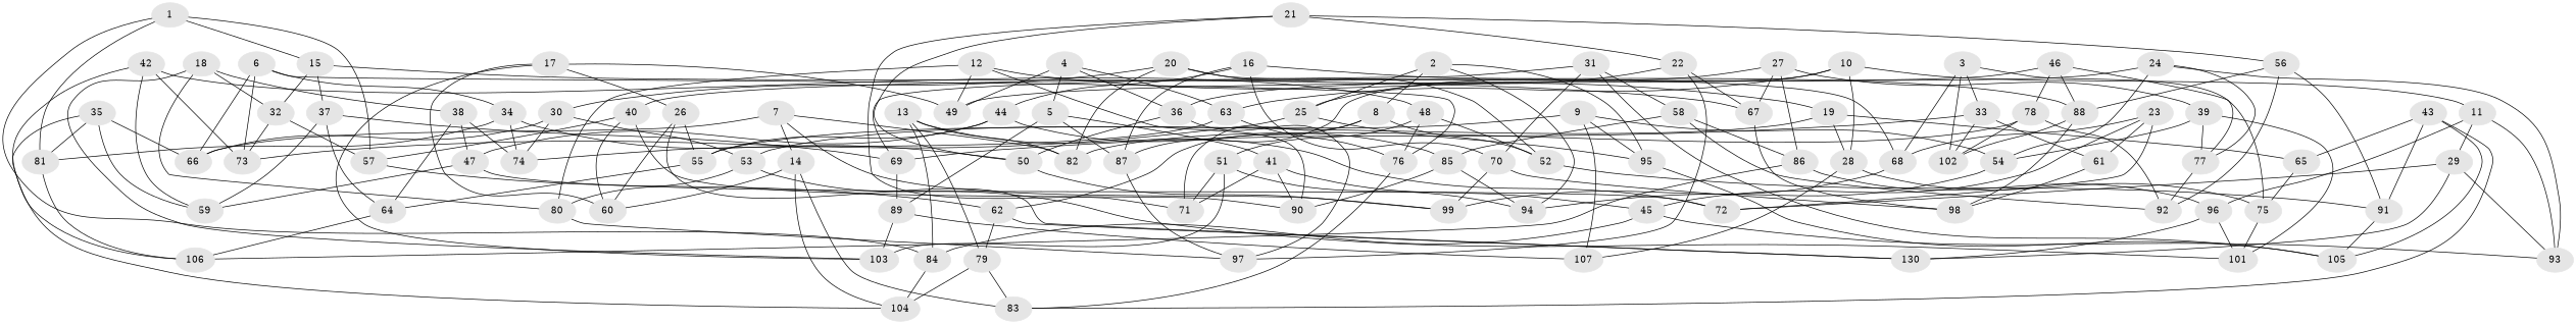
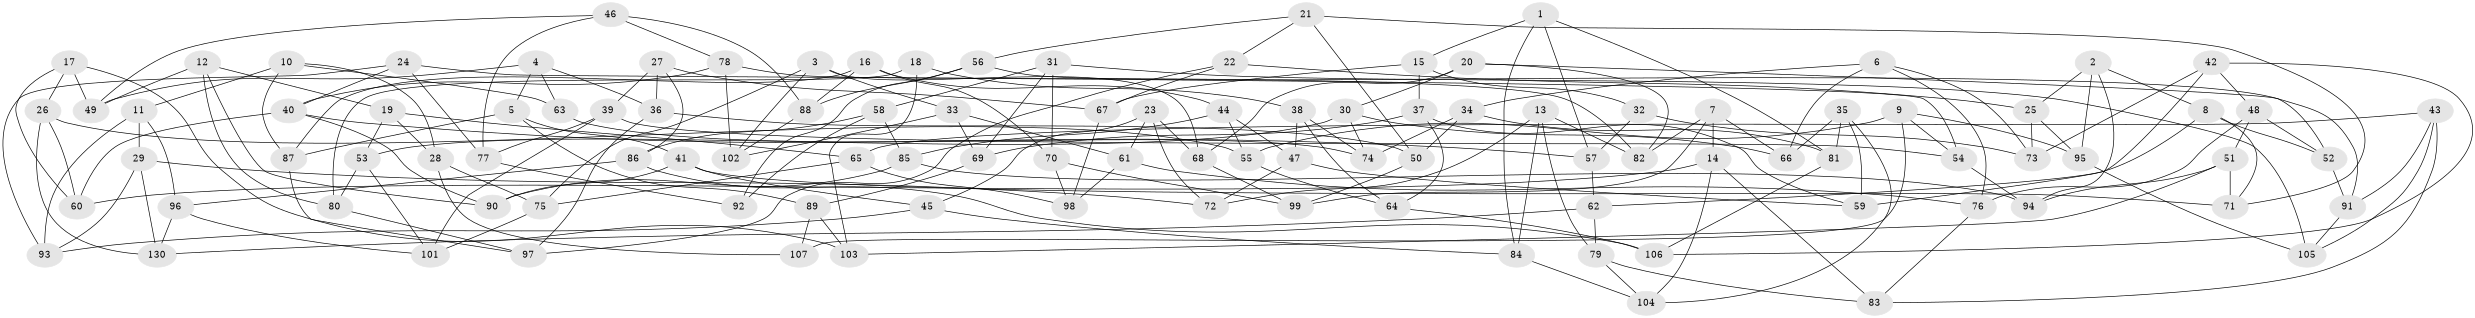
  graph {
    node [color=gray90 style=filled]
    1
    15
    57
    81
    84
    32
    37
    67
    62
    106
    104
    2
    8
    25
    94
    95
    52
    71
    73
    105
    3
    33
    68
    75
    102
    61
    69
    99
    101
    4
    5
    36
    49
    63
    41
    87
    89
    50
    97
    74
    90
    45
    107
    103
    6
    34
    66
    76
    83
    7
    14
    82
    60
    91
    79
    n56 [label=130]
    9
    54
    55
    64
    10
    11
    28
    29
    93
    96
    72
    12
    19
    80
    53
    65
    13
    59
    98
    16
    44
    70
    88
    47
    85
    17
    26
    18
    38
    20
    30
    21
    22
    56
    92
    23
    24
    40
    77
    27
    39
    86
    31
    58
    35
    42
    48
    51
    43
    46
    78
    1 -- 15
    1 -- 57
    1 -- 81
    1 -- 84
    15 -- 32
    15 -- 37
    15 -- 67
    57 -- 62
    81 -- 106
    84 -- 104
    32 -- 57
    32 -- 73
    37 -- 69
    37 -- 64
    37 -- 59
    67 -- 98
    62 -- 79
    62 -- n56
    2 -- 8
    2 -- 25
    2 -- 94
    2 -- 95
    8 -- 62
    8 -- 52
    8 -- 71
    25 -- 95
    25 -- 73
    95 -- 105
    52 -- 91
    3 -- 33
    3 -- 68
    3 -- 75
    3 -- 102
    33 -- 102
    33 -- 61
    33 -- 69
    68 -- 99
    75 -- 101
-   63 -- 76
+   61 -- 76
    61 -- 98
    69 -- 89
    4 -- 5
    4 -- 36
    4 -- 49
    4 -- 63
    5 -- 41
    5 -- 87
    5 -- 89
    36 -- 50
    36 -- 97
    63 -- 74
    41 -- 71
    41 -- 90
    41 -- 45
    87 -- 97
    89 -- 107
    89 -- 103
    50 -- 99
    45 -- 84
    45 -- 93
    6 -- 73
    6 -- 34
    6 -- 66
    6 -- 76
    34 -- 81
    34 -- 50
    34 -- 74
    76 -- 83
    7 -- 99
    7 -- 66
    7 -- 14
    7 -- 82
    14 -- 104
    14 -- 83
    14 -- 60
    91 -- 105
    79 -- 104
    79 -- 83
    9 -- 95
    9 -- 107
    9 -- 54
    9 -- 55
    54 -- 94
    55 -- 64
    64 -- 106
    10 -- 63
    10 -- 87
    10 -- 11
    10 -- 28
    11 -- 29
    11 -- 93
    11 -- 96
    28 -- 75
    28 -- 107
    29 -- n56
    29 -- 93
    29 -- 72
    96 -- 101
    96 -- n56
    12 -- 49
    12 -- 90
    12 -- 19
    12 -- 80
    19 -- 28
    19 -- 53
    19 -- 65
    80 -- 97
    53 -- 101
    53 -- 80
    65 -- 75
-   88 -- 98
+   65 -- 98
    13 -- 84
    13 -- 82
    13 -- 79
    13 -- 72
    16 -- 87
    16 -- 44
    16 -- 70
    16 -- 88
    44 -- 55
    44 -- 47
    44 -- 85
    70 -- 99
    70 -- 98
    88 -- 102
    47 -- 72
    47 -- 59
    85 -- 94
    85 -- 90
    17 -- 49
    17 -- 103
    17 -- 60
    17 -- 26
    26 -- 60
    26 -- n56
    26 -- 55
-   18 -- 32
    18 -- 103
    18 -- 80
    18 -- 38
    38 -- 74
    38 -- 64
    38 -- 47
    20 -- 52
    20 -- 68
    20 -- 82
    20 -- 30
    30 -- 74
    30 -- 66
    30 -- 53
    21 -- 71
    21 -- 50
    21 -- 22
    21 -- 56
    22 -- 67
    22 -- 25
    22 -- 97
    56 -- 91
    56 -- 88
    56 -- 92
    23 -- 68
    23 -- 61
    23 -- 45
    23 -- 72
    24 -- 54
    24 -- 93
    24 -- 40
    24 -- 77
    40 -- 57
    40 -- 90
    40 -- 60
    77 -- 92
    27 -- 67
    27 -- 36
    27 -- 39
    27 -- 86
    39 -- 101
    39 -- 54
    39 -- 77
    86 -- 106
    86 -- 96
    31 -- 105
    31 -- 69
    31 -- 70
    31 -- 58
    58 -- 85
    58 -- 92
    58 -- 86
    35 -- 81
    35 -- 104
    35 -- 66
    35 -- 59
    42 -- 106
    42 -- 73
    42 -- 59
    42 -- 48
    48 -- 52
    48 -- 76
    48 -- 51
    51 -- 94
    51 -- 71
    51 -- 103
    43 -- 105
    43 -- 83
    43 -- 91
    43 -- 65
    46 -- 49
    46 -- 88
    46 -- 77
    46 -- 78
    78 -- 102
    78 -- 82
-   78 -- 92
+   78 -- 40
  }
